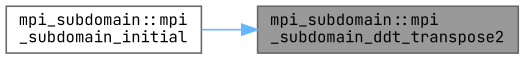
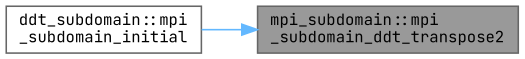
  digraph {
    rankdir=RL
    fontname="JetBrains Mono"
    node [fontname="JetBrains Mono" fontsize=10 shape=box style=filled]
    n1 [color=gray40 fillcolor=grey60 fontcolor=black height=0.2 label="mpi_subdomain::mpi\l_subdomain_ddt_transpose2" width=0.4]
-   n2 [color=grey40 fillcolor=white height=0.2 label="mpi_subdomain::mpi\l_subdomain_initial" width=0.4]
+   n2 [color=grey40 fillcolor=white height=0.2 label="ddt_subdomain::mpi\l_subdomain_initial" width=0.4]
    n1 -> n2 [color=steelblue1 dir=back fontname="JetBrains Mono" fontsize=10 labelfontname=Helvetica labelfontsize=10 style=solid]
  }
